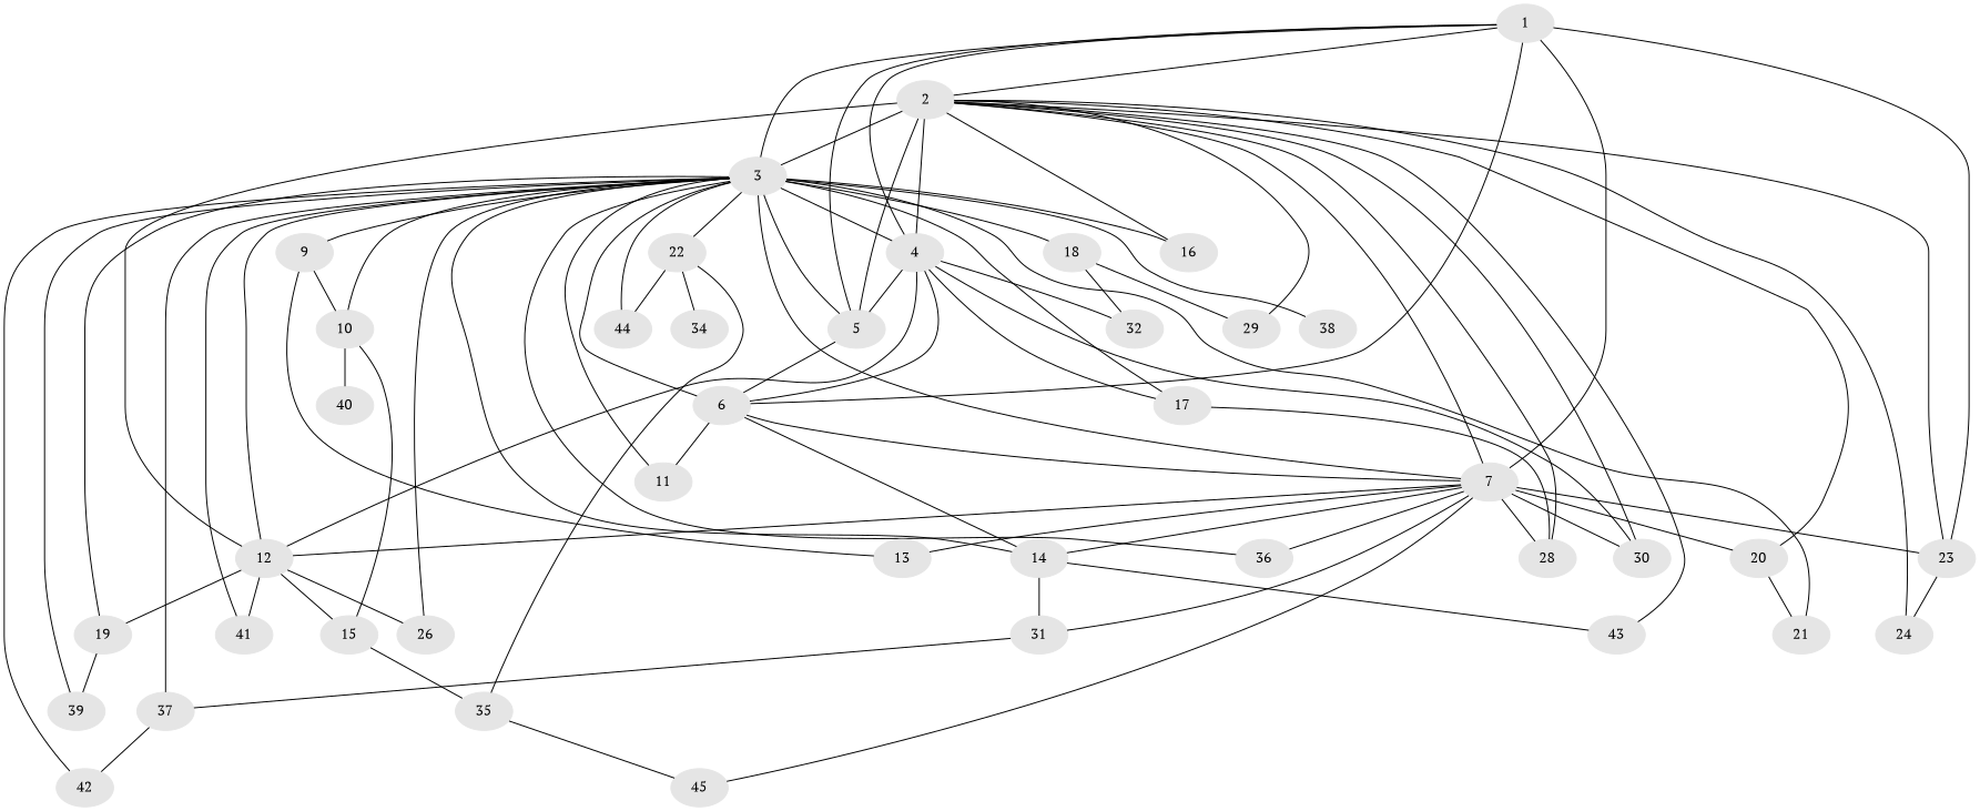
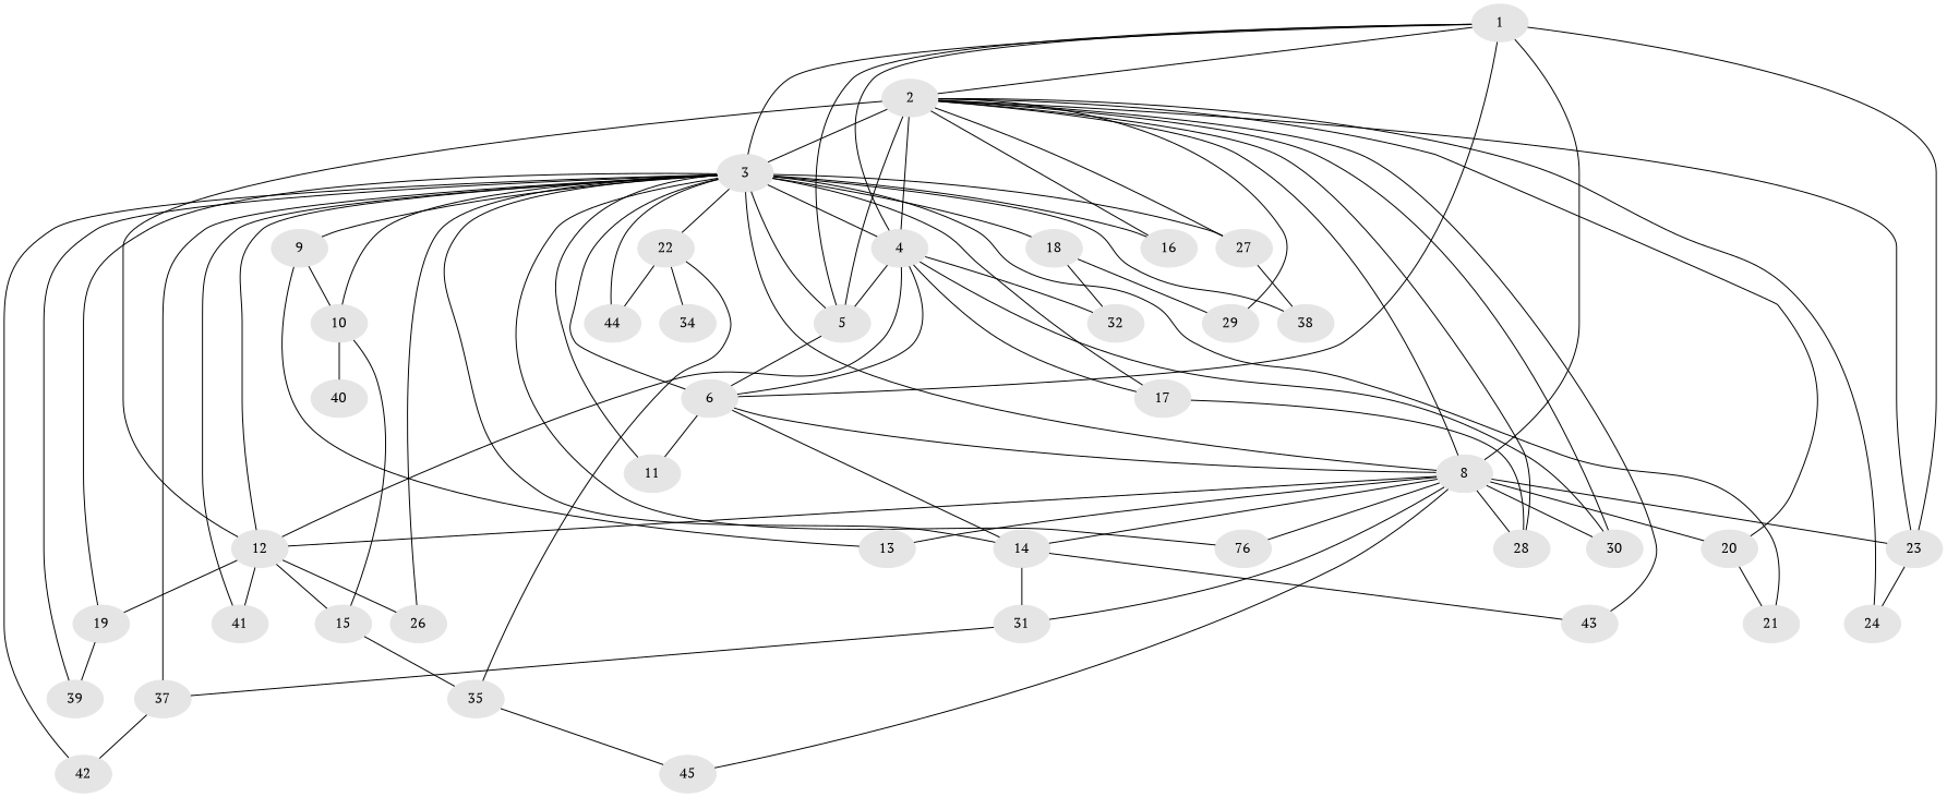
  graph {
    fontname="PT Serif"
    node [color=gray90 fontname="PT Serif" style=filled]
    edge [fontname="PT Serif" weight=1.0]
    1
    2
    3
    4
    5
    6
-   8 [label=7]
+   8
    23
    12
    16
    20
    24
+   27
    28
    29
    30
    43
    9
    10
    11
    14
    17
    18
    19
    21
    22
    26
-   36
+   36 [label=76]
    37
    38
    39
    41
    42
    44
    32
    13
    31
    45
    15
    40
    34
    35
    1 -- 2 [weight=4.0]
    1 -- 3 [weight=8.0]
    1 -- 4 [weight=2.0]
    1 -- 5 [weight=2.0]
    1 -- 6 [weight=2.0]
    1 -- 8 [weight=13.0]
    1 -- 23 [weight=2.0]
    2 -- 3 [weight=8.0]
    2 -- 4 [weight=3.0]
    2 -- 5 [weight=3.0]
    2 -- 8 [weight=2.0]
    2 -- 23
    2 -- 12 [weight=7.0]
    2 -- 16
    2 -- 20
    2 -- 24
+   2 -- 27
    2 -- 28
    2 -- 29
    2 -- 30
    2 -- 43
    3 -- 4 [weight=3.0]
    3 -- 5 [weight=13.0]
    3 -- 6 [weight=4.0]
    3 -- 8 [weight=4.0]
    3 -- 12
    3 -- 16
+   3 -- 27
    3 -- 9 [weight=2.0]
    3 -- 10
    3 -- 11 [weight=2.0]
    3 -- 14 [weight=3.0]
    3 -- 17
    3 -- 18 [weight=2.0]
    3 -- 19
    3 -- 21
    3 -- 22
    3 -- 26
    3 -- 36
    3 -- 37
    3 -- 38
    3 -- 39
    3 -- 41
    3 -- 42
    3 -- 44
    4 -- 5
    4 -- 6
    4 -- 12 [weight=2.0]
    4 -- 30
    4 -- 17
    4 -- 32
    5 -- 6
    6 -- 8
    6 -- 11 [weight=2.0]
    6 -- 14
    8 -- 23
    8 -- 12
    8 -- 20
    8 -- 28
    8 -- 30
    8 -- 14 [weight=3.0]
    8 -- 36
    8 -- 13
    8 -- 31
    8 -- 45
    23 -- 24
    12 -- 19
    12 -- 26
    12 -- 41
    12 -- 15
    20 -- 21
+   27 -- 38
    9 -- 10
    9 -- 13
    10 -- 15
    10 -- 40
    14 -- 43
    14 -- 31
    17 -- 28 [weight=2.0]
    18 -- 29
    18 -- 32
    19 -- 39
    22 -- 44
    22 -- 34
    22 -- 35
    37 -- 42
    31 -- 37
    15 -- 35
    35 -- 45
  }
